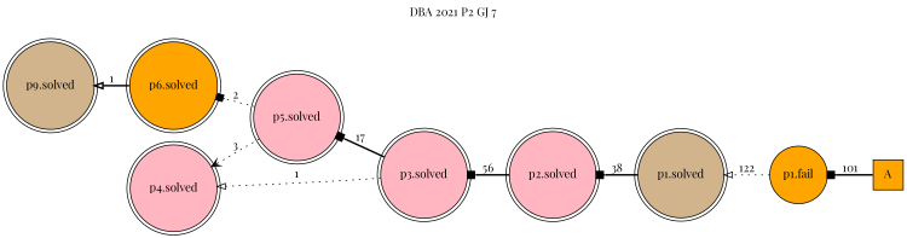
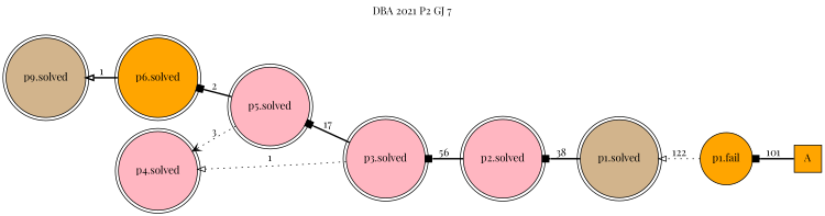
  digraph {
    fontname="Playfair Display"
    label=" DBA 2021 P2 GJ 7 "
    labelloc=tl
    rankdir=RL
    node [fillcolor=lightpink fontname="Playfair Display" shape=doublecircle style=filled]
    edge [arrowhead=box fontname="Playfair Display" style=bold]
    n1 [fillcolor=orange label=A shape=square]
    n2 [fillcolor=orange label="p1.fail" shape=circle]
    n3 [fillcolor=tan label="p1.solved"]
    n4 [label="p2.solved"]
    n5 [label="p3.solved"]
    n6 [label="p5.solved"]
    n7 [label="p4.solved"]
    n8 [fillcolor=orange label="p6.solved"]
    n9 [fillcolor=tan label="p9.solved"]
    n1 -> n2 [label=101]
    n2 -> n3 [arrowhead=onormal label=122 style=dotted]
    n3 -> n4 [label=38]
    n4 -> n5 [label=56]
    n5 -> n6 [label=17]
    n5 -> n7 [arrowhead=onormal label=1 style=dotted]
    n6 -> n7 [arrowhead=vee label=3 style=dotted]
-   n6 -> n8 [label=2 style=dotted]
+   n6 -> n8 [label=2]
    n8 -> n9 [arrowhead=onormal label=1]
  }
